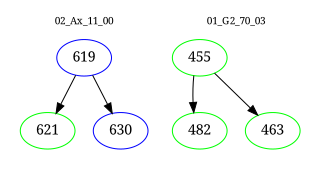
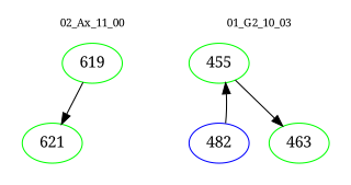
  digraph {
    fontname="Noto Serif"
    node [color=green fontname="Noto Serif"]
    edge [color=black fontname="Noto Serif"]
-   n1 [color=blue label=619]
+   n1 [label=619]
    n2 [label=621]
-   n3 [color=blue label=630]
    n4 [label=455]
-   n5 [label=482]
+   n5 [color=blue label=482]
    n6 [label=463]
    subgraph cluster_1 {
      color=white
      fontsize=10
      label="02_Ax_11_00"
      n1
      n2
-     n3
    }
    subgraph cluster_2 {
      color=white
      fontsize=10
-     label="01_G2_70_03"
+     label="01_G2_10_03"
      n4
      n5
      n6
    }
    n1 -> n2
-   n1 -> n3
-   n4 -> n5
+   n5 -> n4
    n4 -> n6
  }
